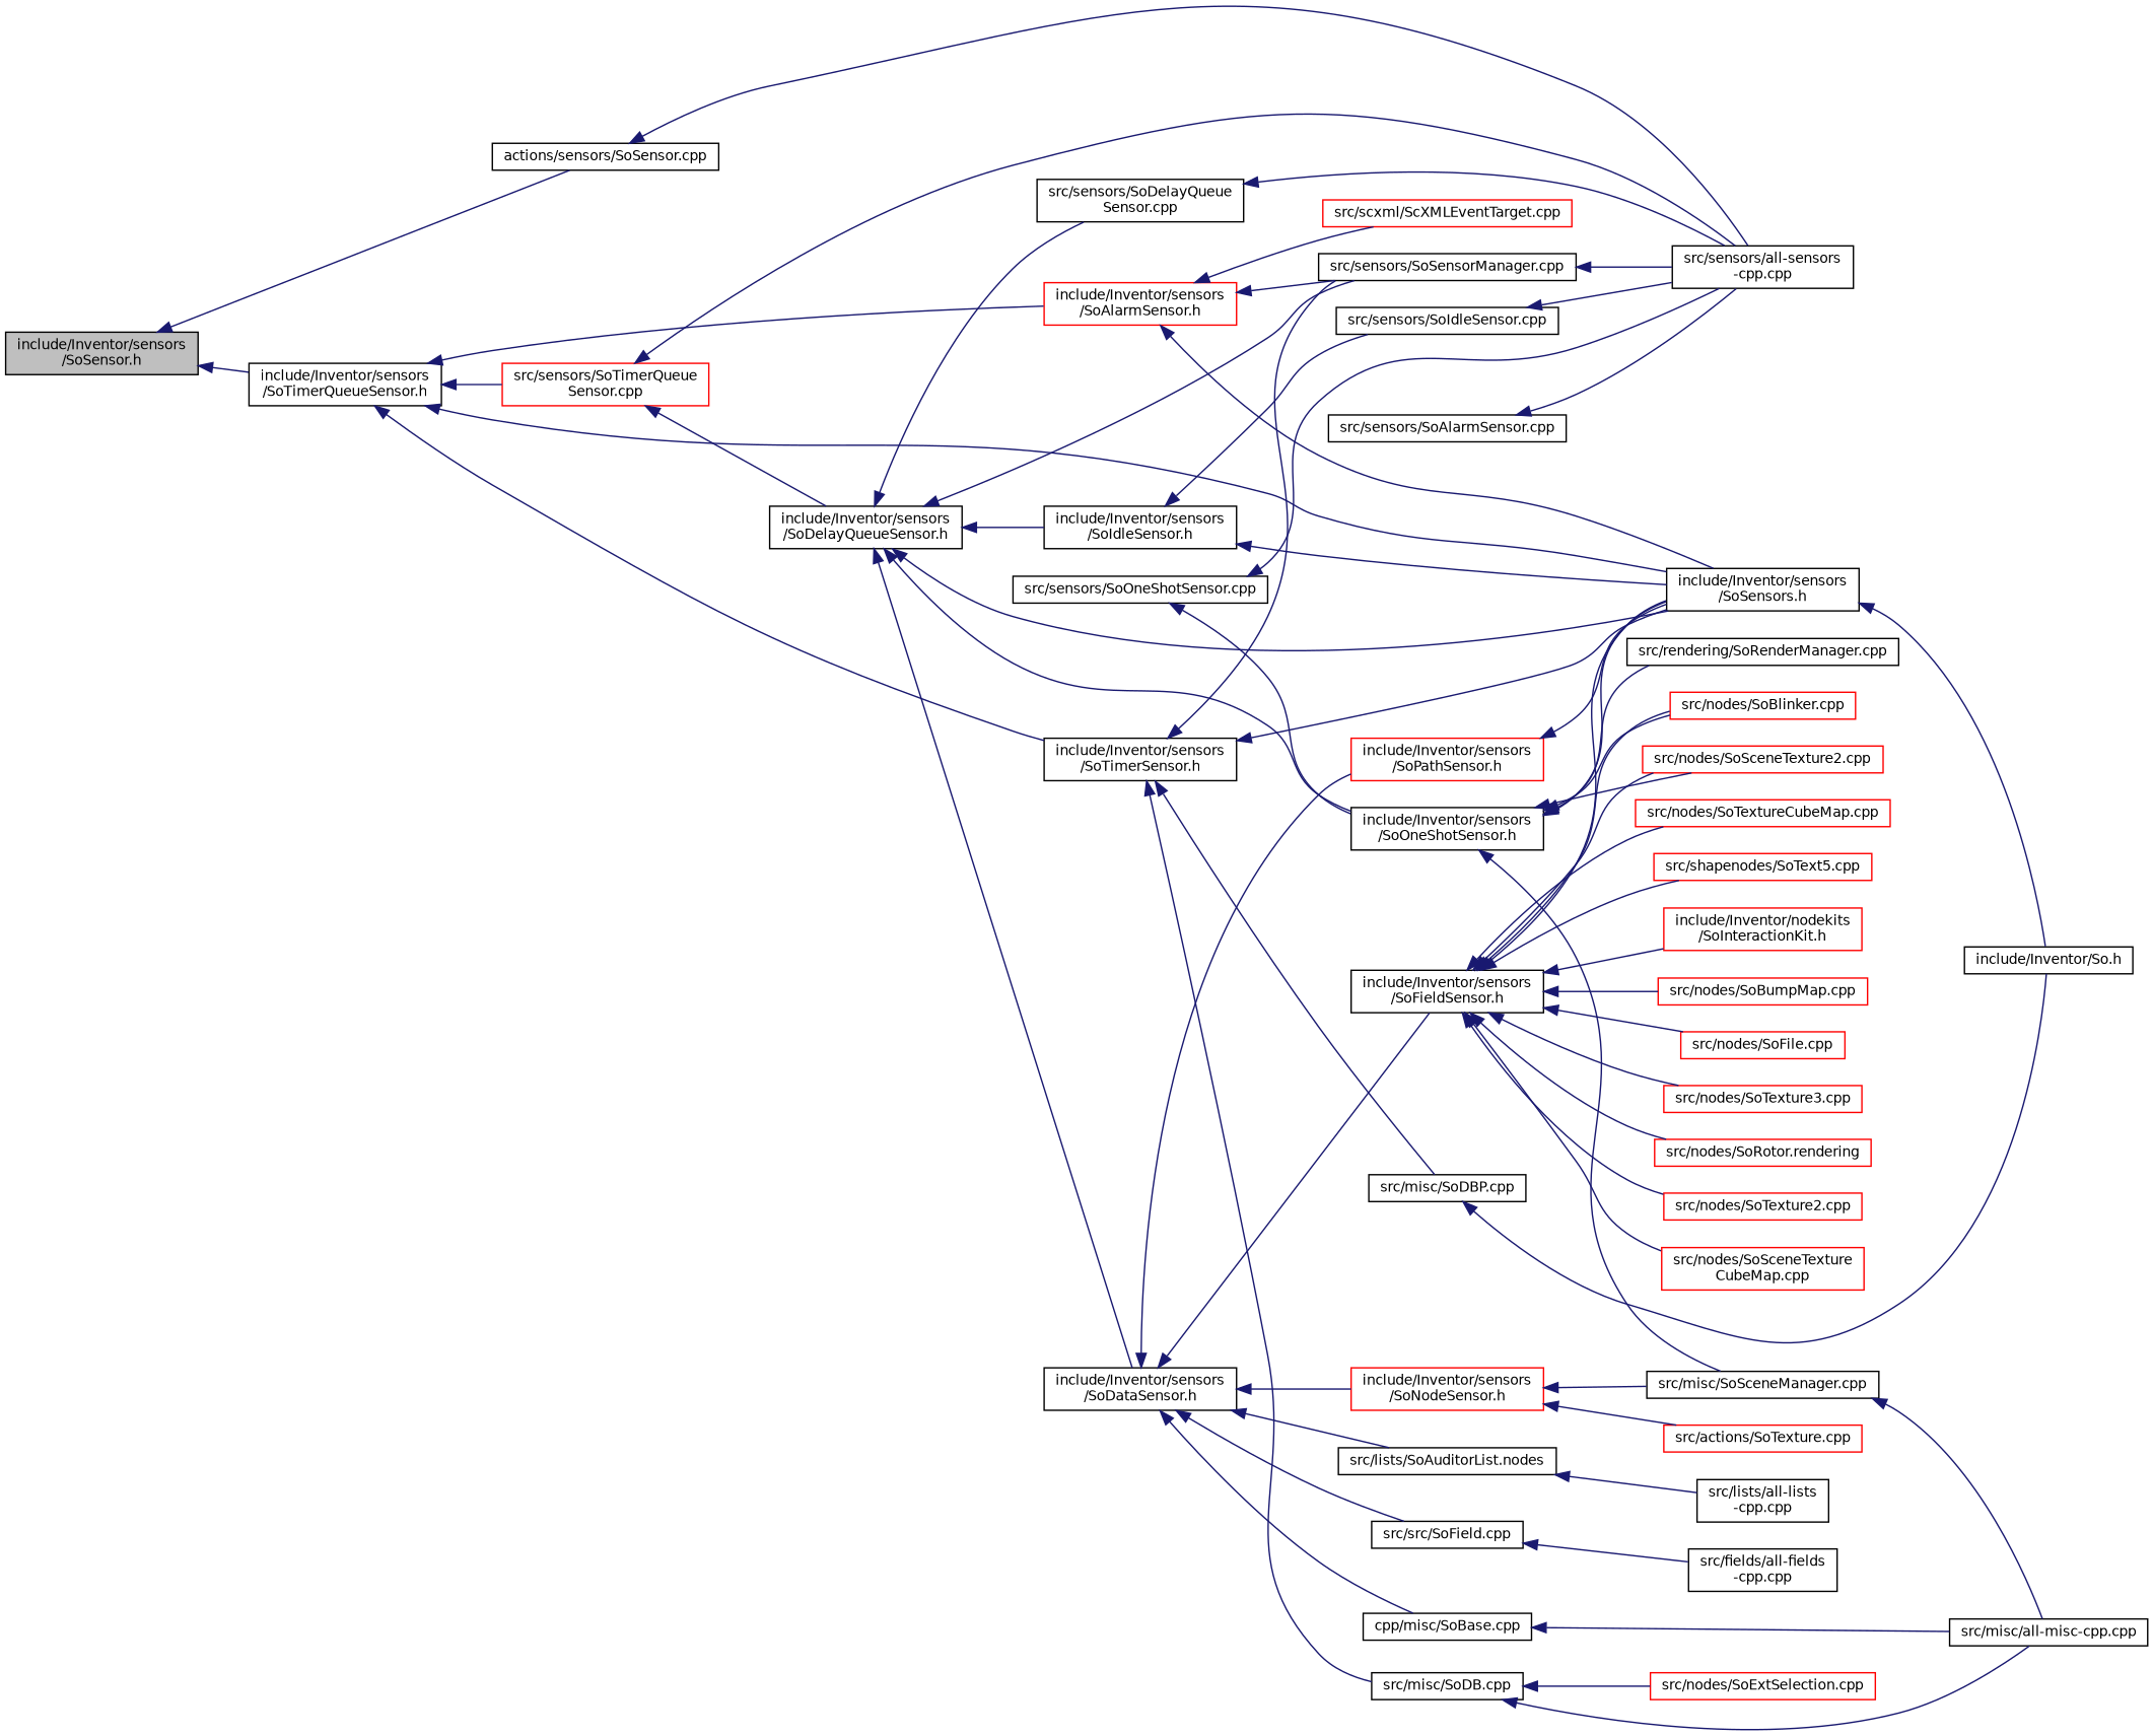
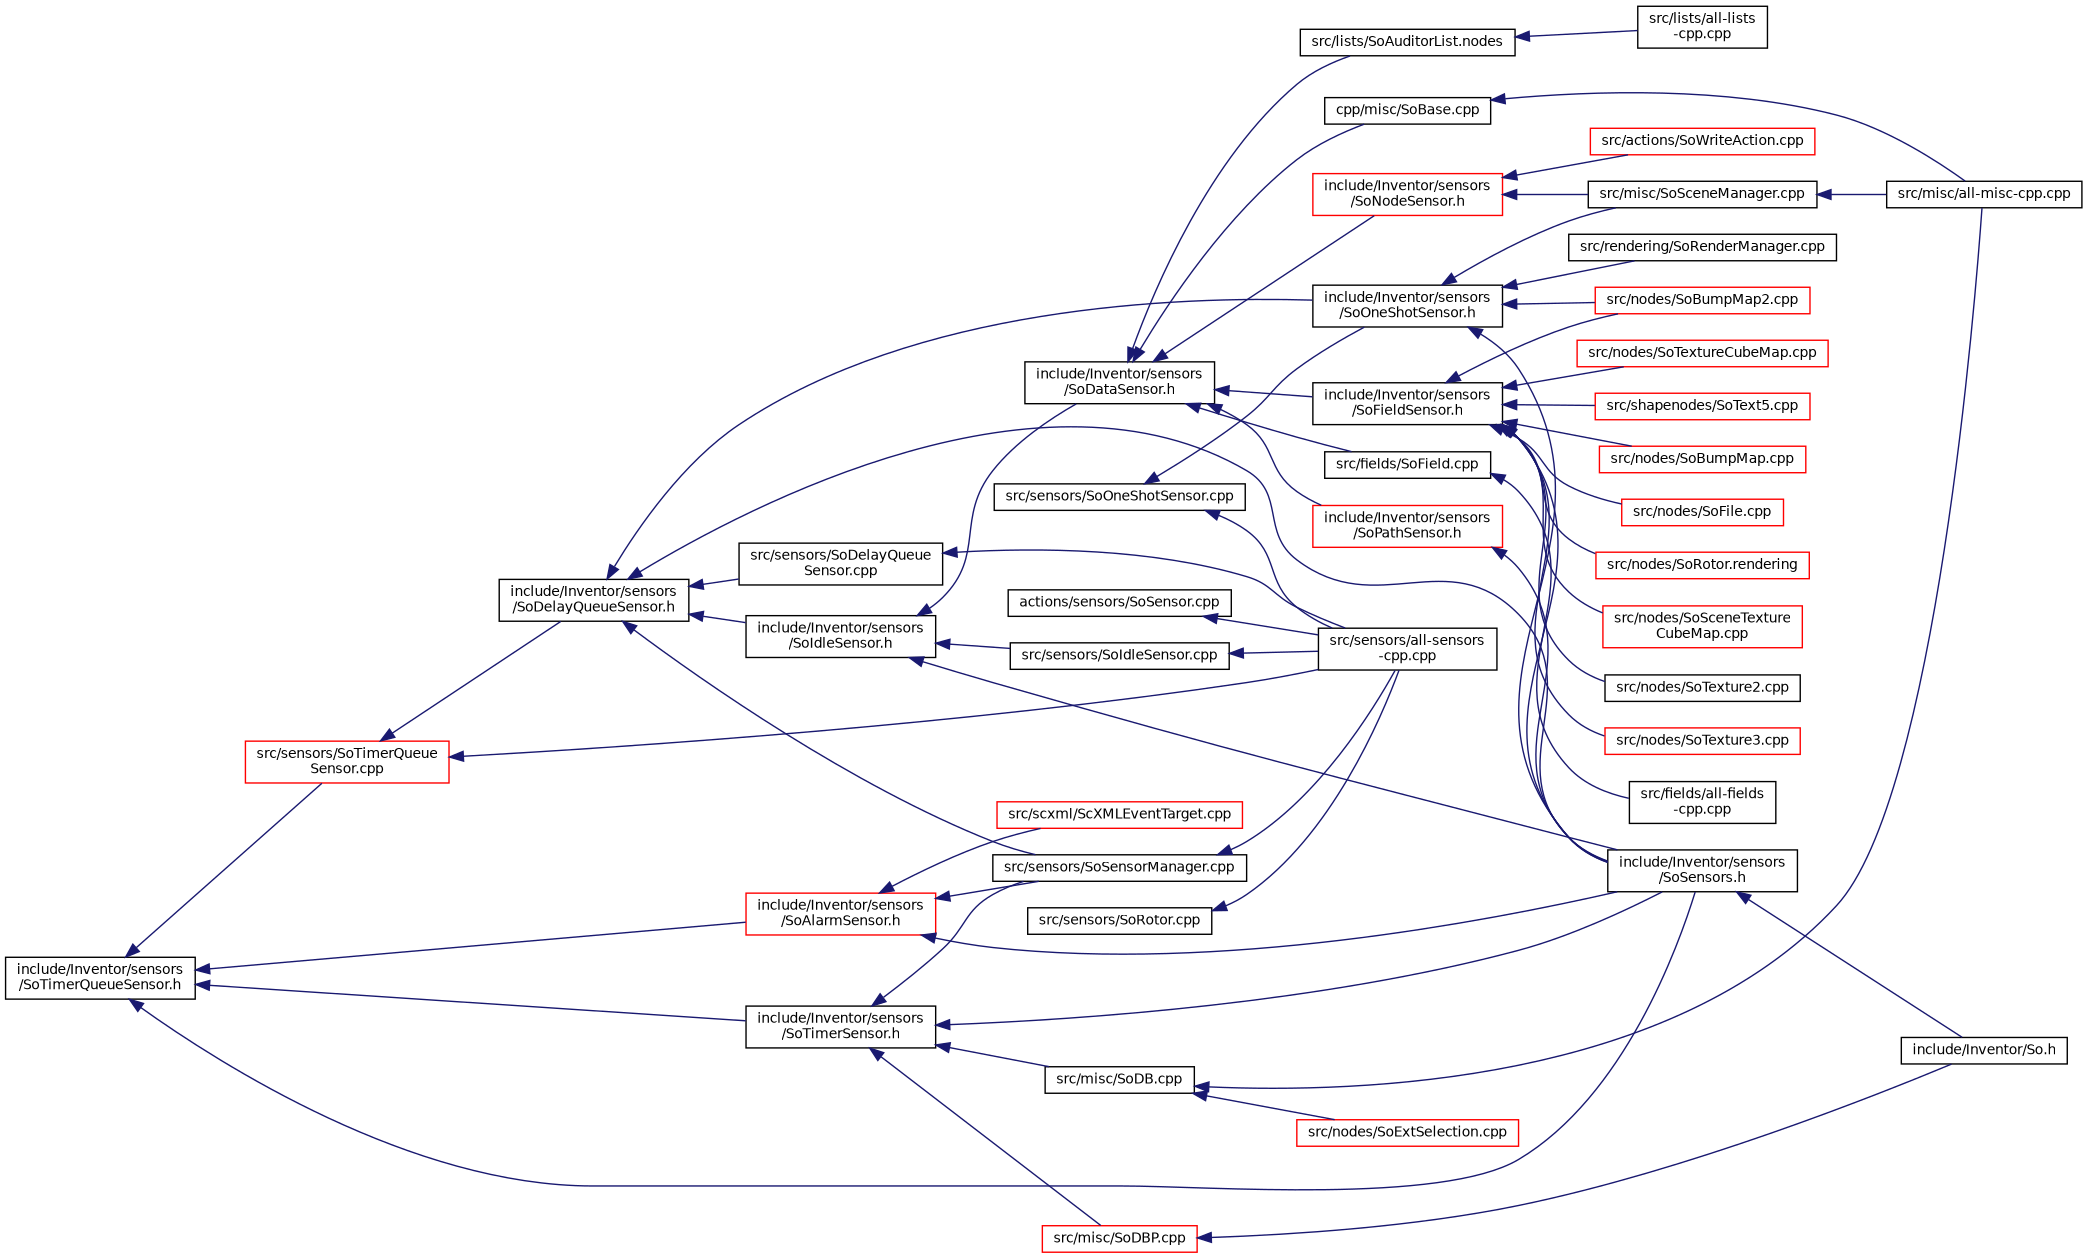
  digraph {
    rankdir=LR
    node [color=black fillcolor=white fontname=Helvetica fontsize=10 shape=record style=filled]
    edge [color=midnightblue dir=back fontname=Helvetica fontsize=10 labelfontname=Helvetica labelfontsize=10 style=solid]
-   n1 [fillcolor=grey75 fontcolor=black height=0.2 label="include/Inventor/sensors\l/SoSensor.h" width=0.4]
    n2 [height=0.2 label="actions/sensors/SoSensor.cpp" width=0.4]
    n3 [height=0.2 label="include/Inventor/sensors\l/SoTimerQueueSensor.h" width=0.4]
    n4 [height=0.2 label="src/sensors/all-sensors\l-cpp.cpp" width=0.4]
    n5 [height=0.2 label="include/Inventor/sensors\l/SoDelayQueueSensor.h" width=0.4]
    n6 [height=0.2 label="include/Inventor/sensors\l/SoSensors.h" width=0.4]
    n7 [height=0.2 label="src/sensors/SoDelayQueue\lSensor.cpp" width=0.4]
    n8 [height=0.2 label="src/sensors/SoSensorManager.cpp" width=0.4]
    n9 [height=0.2 label="include/Inventor/sensors\l/SoDataSensor.h" width=0.4]
    n10 [height=0.2 label="include/Inventor/sensors\l/SoIdleSensor.h" width=0.4]
    n11 [height=0.2 label="include/Inventor/sensors\l/SoOneShotSensor.h" width=0.4]
    n12 [height=0.2 label="include/Inventor/So.h" width=0.4]
    n13 [color=red height=0.2 label="src/sensors/SoTimerQueue\lSensor.cpp" width=0.4]
    n14 [color=red height=0.2 label="include/Inventor/sensors\l/SoAlarmSensor.h" width=0.4]
    n15 [height=0.2 label="include/Inventor/sensors\l/SoTimerSensor.h" width=0.4]
-   n16 [height=0.2 label="src/src/SoField.cpp" width=0.4]
+   n16 [height=0.2 label="src/fields/SoField.cpp" width=0.4]
    n17 [height=0.2 label="src/lists/SoAuditorList.nodes" width=0.4]
    n18 [height=0.2 label="cpp/misc/SoBase.cpp" width=0.4]
    n19 [height=0.2 label="include/Inventor/sensors\l/SoFieldSensor.h" width=0.4]
    n20 [color=red height=0.2 label="include/Inventor/sensors\l/SoNodeSensor.h" width=0.4]
    n21 [color=red height=0.2 label="include/Inventor/sensors\l/SoPathSensor.h" width=0.4]
    n22 [height=0.2 label="src/sensors/SoIdleSensor.cpp" width=0.4]
-   n23 [color=red height=0.2 label="src/nodes/SoBlinker.cpp" width=0.4]
-   n24 [color=red height=0.2 label="src/nodes/SoSceneTexture2.cpp" width=0.4]
+   n24 [color=red height=0.2 label="src/nodes/SoBumpMap2.cpp" width=0.4]
    n25 [height=0.2 label="src/misc/SoSceneManager.cpp" width=0.4]
    n26 [height=0.2 label="src/rendering/SoRenderManager.cpp" width=0.4]
    n27 [height=0.2 label="src/fields/all-fields\l-cpp.cpp" width=0.4]
    n28 [height=0.2 label="src/lists/all-lists\l-cpp.cpp" width=0.4]
    n29 [height=0.2 label="src/misc/all-misc-cpp.cpp" width=0.4]
    n30 [color=red height=0.2 label="src/nodes/SoBumpMap.cpp" width=0.4]
    n31 [color=red height=0.2 label="src/nodes/SoFile.cpp" width=0.4]
    n32 [color=red height=0.2 label="src/nodes/SoRotor.rendering" width=0.4]
    n33 [color=red height=0.2 label="src/nodes/SoSceneTexture\lCubeMap.cpp" width=0.4]
-   n34 [color=red height=0.2 label="src/nodes/SoTexture2.cpp" width=0.4]
+   n34 [height=0.2 label="src/nodes/SoTexture2.cpp" width=0.4]
    n35 [color=red height=0.2 label="src/nodes/SoTexture3.cpp" width=0.4]
    n36 [color=red height=0.2 label="src/nodes/SoTextureCubeMap.cpp" width=0.4]
    n37 [color=red height=0.2 label="src/shapenodes/SoText5.cpp" width=0.4]
-   n38 [color=red height=0.2 label="include/Inventor/nodekits\l/SoInteractionKit.h" width=0.4]
-   n39 [color=red height=0.2 label="src/actions/SoTexture.cpp" width=0.4]
+   n39 [color=red height=0.2 label="src/actions/SoWriteAction.cpp" width=0.4]
    n40 [height=0.2 label="src/sensors/SoOneShotSensor.cpp" width=0.4]
    n41 [color=red height=0.2 label="src/scxml/ScXMLEventTarget.cpp" width=0.4]
    n42 [height=0.2 label="src/misc/SoDB.cpp" width=0.4]
-   n43 [height=0.2 label="src/misc/SoDBP.cpp" width=0.4]
-   n44 [height=0.2 label="src/sensors/SoAlarmSensor.cpp" width=0.4]
+   n43 [color=red height=0.2 label="src/misc/SoDBP.cpp" width=0.4]
+   n44 [height=0.2 label="src/sensors/SoRotor.cpp" width=0.4]
    n45 [color=red height=0.2 label="src/nodes/SoExtSelection.cpp" width=0.4]
-   n1 -> n2
-   n1 -> n3
    n2 -> n4
    n3 -> n6
    n3 -> n13
    n3 -> n14
    n3 -> n15
    n5 -> n6
    n5 -> n7
    n5 -> n8
-   n5 -> n9
+   n10 -> n9
    n5 -> n10
    n5 -> n11
    n6 -> n12
    n7 -> n4
    n8 -> n4
    n9 -> n16
    n9 -> n17
    n9 -> n18
    n9 -> n19
    n9 -> n20
    n9 -> n21
    n10 -> n6
    n10 -> n22
    n11 -> n6
-   n11 -> n23
    n11 -> n24
    n11 -> n25
    n11 -> n26
    n13 -> n4
    n13 -> n5
    n14 -> n6
    n14 -> n8
    n14 -> n41
    n15 -> n6
    n15 -> n8
    n15 -> n42
    n15 -> n43
    n16 -> n27
    n17 -> n28
    n18 -> n29
    n19 -> n6
-   n19 -> n23
    n19 -> n24
    n19 -> n30
    n19 -> n31
    n19 -> n32
    n19 -> n33
    n19 -> n34
    n19 -> n35
    n19 -> n36
    n19 -> n37
-   n19 -> n38
    n20 -> n25
    n20 -> n39
    n21 -> n6
    n22 -> n4
    n25 -> n29
    n40 -> n4
    n40 -> n11
    n42 -> n29
    n42 -> n45
    n43 -> n12
    n44 -> n4
  }
